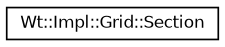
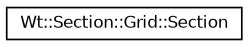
  digraph {
    rankdir=LR
-   n1 [color=black fillcolor=white fontname=Helvetica fontsize=10 height=0.2 label="Wt::Impl::Grid::Section" shape=record style=filled width=0.4]
+   n1 [color=black fillcolor=white fontname=Helvetica fontsize=10 height=0.2 label="Wt::Section::Grid::Section" shape=record style=filled width=0.4]
  }
